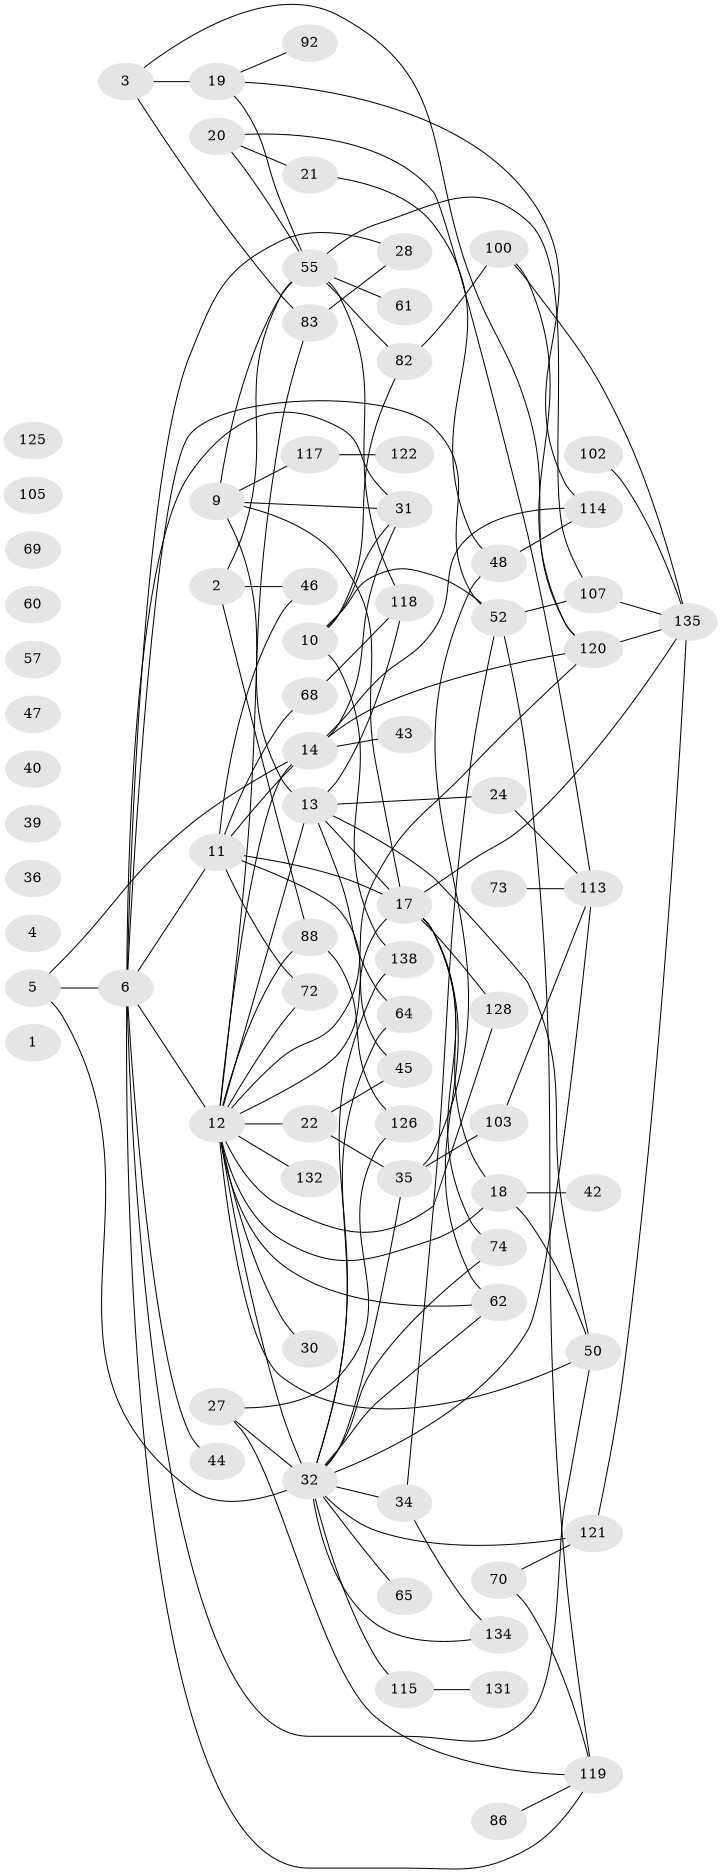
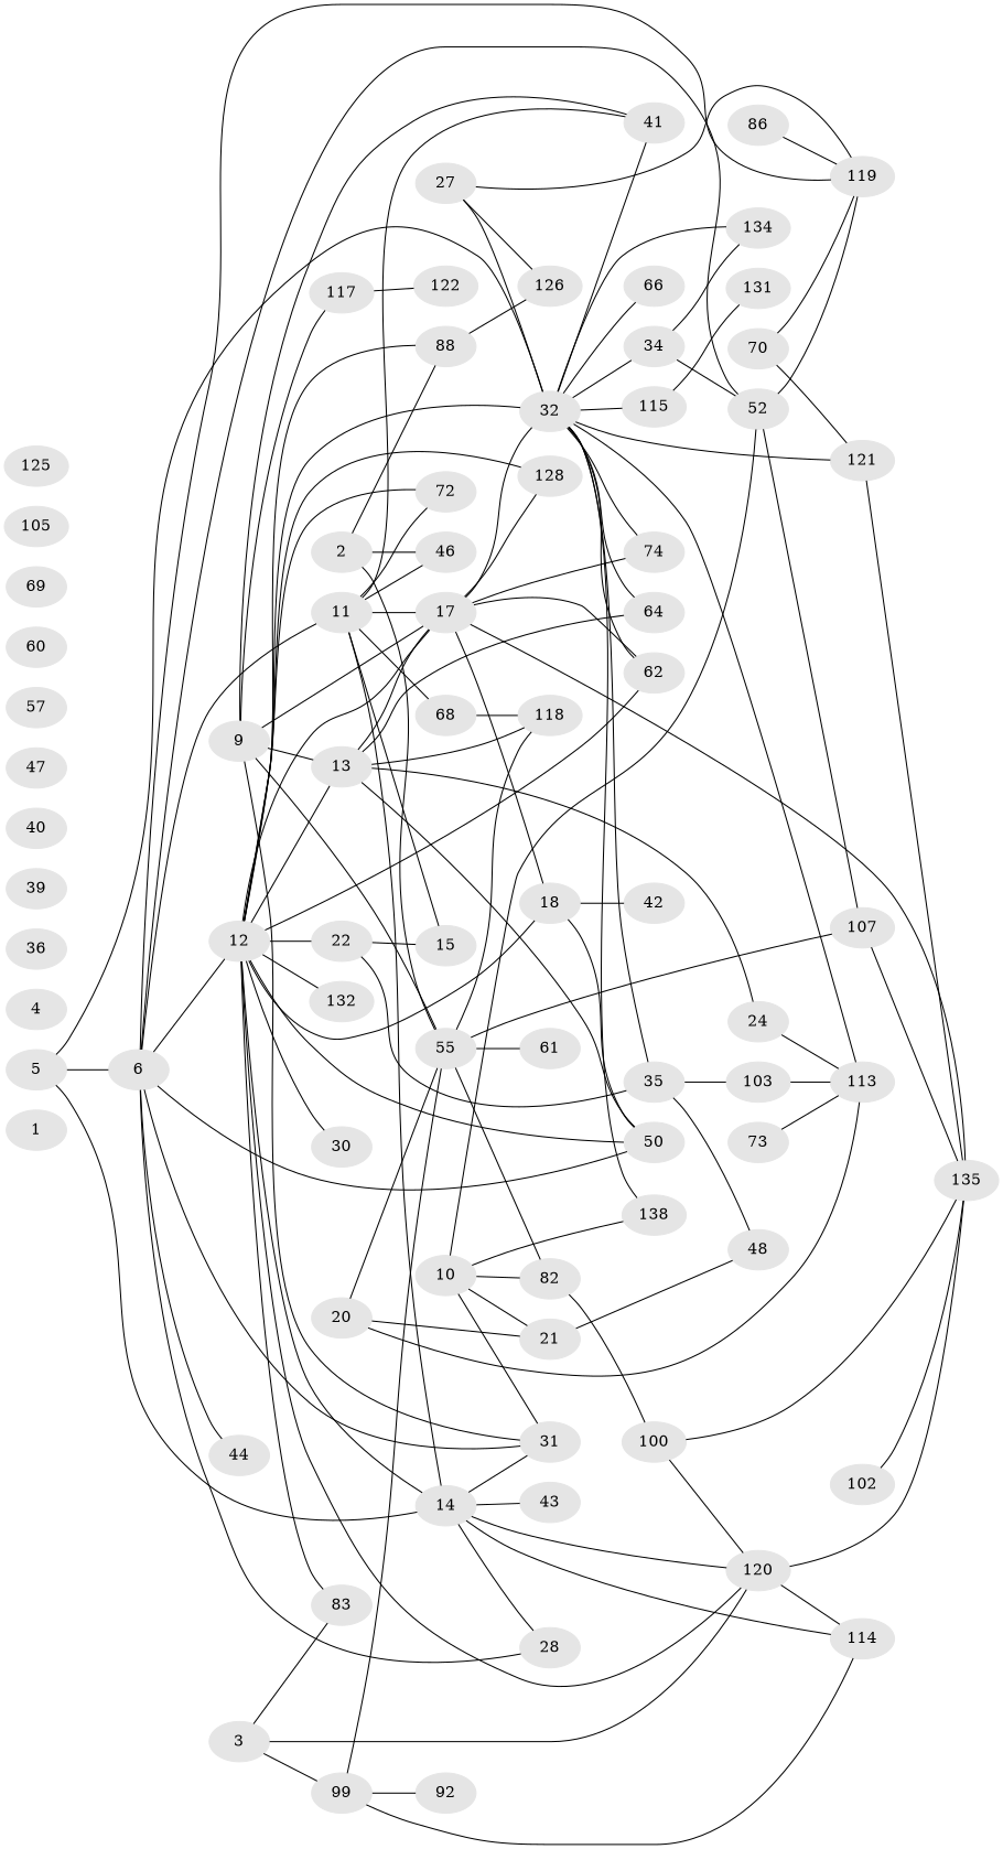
  graph {
    rankdir=LR
    node [color=gray90 style=filled]
    1
    2 [super="+97"]
    46 [super="+79"]
    55 [super="+76"]
    88
    82
    118
    107
    61
    126
    3 [super="+101"]
-   19 [super="+67+112"]
+   19 [super="+67+112" label=99]
    83
    120
    114
    92
    135
    4 [super="+124"]
    5 [super="+29"]
    6 [super="+7+8+15+84"]
    14 [super="+23"]
    32 [super="+53+54+89+95+123"]
    11 [super="+16+58+59+94"]
    12 [super="+26+51+75+87+96+137"]
    28
    31 [super="+133"]
    44
    50 [super="+71+80+110"]
    52 [super="+66+98"]
    119
    43
+   41
    138
    62 [super="+108"]
    64
    74
    113
    35 [super="+38"]
    34 [super="+99"]
-   65
+   65 [label=66]
    115
    121
    134
    17 [super="+90+127+136"]
-   45 [super="+109"]
+   45 [super="+109" label=15]
    68
    72
    13 [super="+49+56+63"]
    18 [super="+25"]
    22 [super="+33"]
    30
    128
    132
    9 [super="+37"]
    117
    24 [super="+111"]
    122
    10 [super="+77+81"]
    21 [super="+104"]
    48 [super="+116"]
    100
    42
    102
    20 [super="+106"]
    103
    27 [super="+78"]
    131
    36
    39
    40
    47 [super="+93"]
    57 [super="+130"]
    60
    69
    70
    73
    86
    105
    125
    2 -- 46
    2 -- 55
    2 -- 88
    55 -- 82
    55 -- 118
    55 -- 107
    55 -- 61
    88 -- 126
    82 -- 100
    107 -- 135
    3 -- 19
    3 -- 83
    3 -- 120
    19 -- 55
    19 -- 114
    19 -- 92
    120 -- 135
    5 -- 6
    5 -- 14
    5 -- 32
    6 -- 11
    6 -- 12
    6 -- 28
    6 -- 31
    6 -- 44
    6 -- 50
    6 -- 52
    6 -- 119
    14 -- 120
    14 -- 114
-   83 -- 28
+   14 -- 28
    14 -- 31
    14 -- 43
+   32 -- 41
    32 -- 138
    32 -- 62
    32 -- 64
    32 -- 74
    32 -- 113
    32 -- 35
    32 -- 34
    32 -- 65
    32 -- 115
    32 -- 121
    32 -- 134
    11 -- 46
    11 -- 14
+   11 -- 41
    11 -- 17 [weight=2]
    11 -- 45
    11 -- 68
    11 -- 72
    12 -- 88
    12 -- 83
    12 -- 120
    12 -- 14
    12 -- 32
    12 -- 50
    12 -- 62
    12 -- 17
    12 -- 72
    12 -- 13
    12 -- 18
    12 -- 22 [weight=2]
    12 -- 30
    12 -- 128
    12 -- 132
    52 -- 107
    52 -- 119
    35 -- 48
    35 -- 103
    34 -- 52
    34 -- 134
    115 -- 131
    121 -- 135
    17 -- 135
+   17 -- 32
    17 -- 62 [weight=2]
    17 -- 74
    17 -- 18
    17 -- 128
    68 -- 118
    13 -- 118
    13 -- 50
    13 -- 64
    13 -- 17
    13 -- 24
    18 -- 50
    18 -- 42
    22 -- 35
    22 -- 45 [weight=2]
    9 -- 55
    9 -- 31
+   9 -- 41
    9 -- 17
    9 -- 13
    9 -- 117
    117 -- 122
    24 -- 113
    10 -- 82
    10 -- 31
    10 -- 52
    10 -- 138
+   10 -- 21
    21 -- 48
-   48 -- 114
+   120 -- 114
    100 -- 120
    100 -- 135
    102 -- 135
    20 -- 55
    20 -- 113
    20 -- 21
    103 -- 113
    27 -- 126
    27 -- 32
    27 -- 119
    70 -- 119
    70 -- 121
    73 -- 113
    86 -- 119
  }
